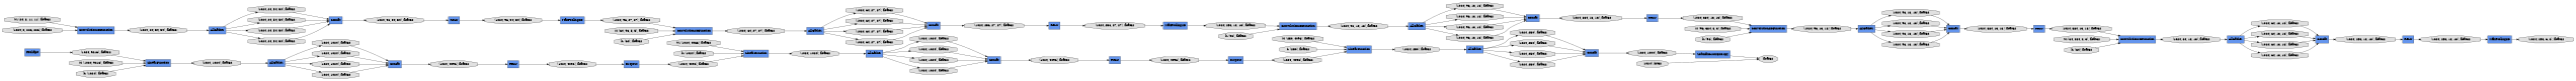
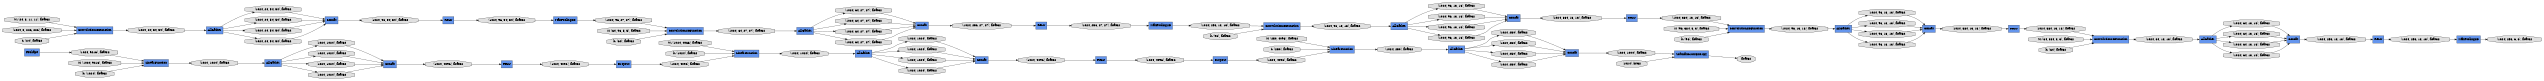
  digraph {
    rankdir=LR
    node [fillcolor="#E0E0E0" shape=octagon style=filled]
    n1 [label="(1024, 1024), float32"]
    n2 [fillcolor="#6495ED" label=Concat shape=record]
    n3 [label="(1024, 4096), float32"]
    n4 [label="(1024, 250), float32"]
    n5 [fillcolor="#6495ED" label=Concat shape=record]
    n6 [label="(1024, 1000), float32"]
    n7 [fillcolor="#6495ED" label=SoftmaxCrossEntropy shape=record]
    n8 [label=float32]
    n9 [label="(1024, 256, 13, 13), float32"]
    n10 [fillcolor="#6495ED" label=ReLU shape=record]
    n11 [label="(1024, 256, 13, 13), float32"]
    n12 [label="(1024, 64, 13, 13), float32"]
    n13 [fillcolor="#6495ED" label=Concat shape=record]
    n14 [label="W: (24, 3, 11, 11), float32"]
    n15 [fillcolor="#6495ED" label=Convolution2DFunction shape=record]
    n16 [label="(1024, 24, 54, 54), float32"]
    n17 [fillcolor="#6495ED" label=ReLU shape=record]
    n18 [label="(1024, 4096), float32"]
    n19 [fillcolor="#6495ED" label=Dropout shape=record]
    n20 [fillcolor="#6495ED" label=ReLU shape=record]
    n21 [label="(1024, 4096), float32"]
    n22 [label="(1024, 9216), float32"]
    n23 [fillcolor="#6495ED" label=LinearFunction shape=record]
    n24 [label="(1024, 1024), float32"]
    n25 [label="(1024, 96, 54, 54), float32"]
    n26 [fillcolor="#6495ED" label=MaxPooling2D shape=record]
    n27 [label="(1024, 96, 27, 27), float32"]
    n28 [label="(1024, 1024), float32"]
    n29 [fillcolor="#6495ED" label=AllGather shape=record]
    n30 [label="(1024, 1024), float32"]
    n31 [label="(1024, 1024), float32"]
    n32 [label="(1024, 1024), float32"]
    n33 [label="(1024, 1024), float32"]
    n34 [fillcolor="#6495ED" label=Concat shape=record]
    n35 [label="(1024, 64, 27, 27), float32"]
    n36 [fillcolor="#6495ED" label=Concat shape=record]
    n37 [label="(1024, 256, 27, 27), float32"]
    n38 [label="(1024, 64, 13, 13), float32"]
    n39 [fillcolor="#6495ED" label=AllGather shape=record]
    n40 [label="(1024, 64, 13, 13), float32"]
    n41 [label="(1024, 64, 13, 13), float32"]
    n42 [label="(1024, 64, 13, 13), float32"]
    n43 [label="(1024, 4096), float32"]
    n44 [fillcolor="#6495ED" label=LinearFunction shape=record]
    n45 [label="(1024, 256, 27, 27), float32"]
    n46 [fillcolor="#6495ED" label=MaxPooling2D shape=record]
    n47 [label="(1024, 256, 13, 13), float32"]
    n48 [fillcolor="#6495ED" label=AllGather shape=record]
    n49 [label="(1024, 384, 13, 13), float32"]
    n50 [fillcolor="#6495ED" label=ReLU shape=record]
    n51 [label="(1024, 384, 13, 13), float32"]
    n52 [label="(1024, 24, 54, 54), float32"]
    n53 [fillcolor="#6495ED" label=Concat shape=record]
    n54 [label="(1024, 96, 54, 54), float32"]
    n55 [fillcolor="#6495ED" label=Dropout shape=record]
    n56 [label="(1024, 4096), float32"]
    n57 [fillcolor="#6495ED" label=LinearFunction shape=record]
    n58 [label="(1024, 1024), float32"]
    n59 [label="(1024, 1024), float32"]
    n60 [fillcolor="#6495ED" label=Convolution2DFunction shape=record]
    n61 [fillcolor="#6495ED" label=AllGather shape=record]
    n62 [label="(1024, 1024), float32"]
    n63 [label="(1024, 4096), float32"]
    n64 [fillcolor="#6495ED" label=MaxPooling2D shape=record]
    n65 [label="(1024, 256, 6, 6), float32"]
    n66 [fillcolor="#6495ED" label=AllGather shape=record]
    n67 [label="(1024, 64, 27, 27), float32"]
    n68 [label="(1024, 64, 27, 27), float32"]
    n69 [label="(1024, 64, 27, 27), float32"]
    n70 [fillcolor="#6495ED" label=Reshape shape=record]
    n71 [fillcolor="#6495ED" label=ReLU shape=record]
    n72 [label="(1024, 24, 54, 54), float32"]
    n73 [fillcolor="#6495ED" label=ReLU shape=record]
    n74 [fillcolor="#6495ED" label=Convolution2DFunction shape=record]
    n75 [label="(1024, 64, 27, 27), float32"]
    n76 [label="(1024, 96, 13, 13), float32"]
    n77 [fillcolor="#6495ED" label=AllGather shape=record]
    n78 [label="(1024, 24, 54, 54), float32"]
    n79 [label="(1024, 96, 13, 13), float32"]
    n80 [fillcolor="#6495ED" label=Concat shape=record]
    n81 [label="(1024, 96, 13, 13), float32"]
    n82 [label="W: (250, 4096), float32"]
    n83 [label="(1024, 250), float32"]
    n84 [label="(1024, 384, 13, 13), float32"]
    n85 [fillcolor="#6495ED" label=ReLU shape=record]
    n86 [label="(1024, 384, 13, 13), float32"]
    n87 [label="W: (64, 96, 5, 5), float32"]
    n88 [fillcolor="#6495ED" label=Convolution2DFunction shape=record]
    n89 [label="b: (250), float32"]
    n90 [fillcolor="#6495ED" label=AllGather shape=record]
    n91 [label="(1024, 96, 13, 13), float32"]
    n92 [label="(1024, 96, 13, 13), float32"]
    n93 [label="(1024, 96, 13, 13), float32"]
    n94 [label="(1024, 96, 13, 13), float32"]
    n95 [label="(1024, 96, 13, 13), float32"]
    n96 [label="(1024, 96, 13, 13), float32"]
    n97 [fillcolor="#6495ED" label=Concat shape=record]
    n98 [label="b: (64), float32"]
    n99 [label="(1024, 24, 54, 54), float32"]
    n100 [fillcolor="#6495ED" label=Convolution2DFunction shape=record]
    n101 [label="(1024, 3, 226, 226), float32"]
    n102 [label="b: (96), float32"]
    n103 [label="W: (96, 384, 3, 3), float32"]
    n104 [label="(1024, 96, 13, 13), float32"]
    n105 [fillcolor="#6495ED" label=AllGather shape=record]
    n106 [label="(1024, 250), float32"]
    n107 [label="(1024, 250), float32"]
    n108 [label="(1024, 250), float32"]
    n109 [label="b: (96), float32"]
    n110 [label="W: (64, 384, 3, 3), float32"]
    n111 [label="b: (64), float32"]
    n112 [label="(1024), int32"]
    n113 [label="W: (1024, 9216), float32"]
    n114 [label="b: (1024), float32"]
    n115 [label="W: (1024, 4066), float32"]
+   n116 [label="b: (24), float32"]
    n117 [label="b: (1024), float32"]
    n1 -> n2
    n2 -> n3
    n3 -> n20
    n4 -> n5
    n5 -> n6
    n6 -> n7
    n7 -> n8
    n9 -> n10
    n10 -> n11
    n11 -> n64
    n12 -> n13
    n13 -> n9
    n14 -> n15
    n15 -> n16
    n16 -> n48
    n17 -> n18
    n18 -> n19
    n19 -> n43
    n20 -> n21
    n21 -> n55
    n22 -> n23
    n23 -> n24
    n24 -> n61
    n25 -> n26
    n26 -> n27
    n27 -> n74
    n28 -> n2
    n29 -> n30
    n29 -> n31
    n29 -> n32
    n29 -> n33
    n30 -> n34
    n31 -> n34
    n32 -> n34
    n33 -> n34
    n34 -> n63
    n35 -> n36
    n36 -> n37
    n37 -> n71
    n38 -> n39
    n39 -> n12
    n39 -> n40
    n39 -> n41
    n39 -> n42
    n40 -> n13
    n41 -> n13
    n42 -> n13
    n43 -> n44
    n44 -> n83
    n45 -> n46
    n46 -> n47
    n47 -> n60
    n48 -> n52
    n48 -> n72
    n48 -> n78
    n48 -> n99
    n49 -> n50
    n50 -> n51
    n51 -> n100
    n52 -> n53
    n53 -> n54
    n54 -> n73
    n55 -> n56
    n56 -> n57
    n57 -> n58
    n58 -> n29
    n59 -> n2
    n60 -> n76
    n61 -> n1
    n61 -> n28
    n61 -> n59
    n61 -> n62
    n62 -> n2
    n63 -> n17
    n64 -> n65
    n66 -> n35
    n66 -> n67
    n66 -> n68
    n66 -> n69
    n67 -> n36
    n68 -> n36
    n69 -> n36
    n70 -> n22
    n71 -> n45
    n72 -> n53
    n73 -> n25
    n74 -> n75
    n75 -> n66
    n76 -> n77
    n77 -> n93
    n77 -> n94
    n77 -> n95
    n77 -> n96
    n78 -> n53
    n79 -> n80
    n80 -> n49
    n81 -> n80
    n82 -> n44
    n83 -> n105
    n84 -> n85
    n85 -> n86
    n86 -> n88
    n87 -> n74
    n88 -> n104
    n89 -> n44
    n90 -> n79
    n90 -> n81
    n90 -> n91
    n90 -> n92
    n91 -> n80
    n92 -> n80
    n93 -> n97
    n94 -> n97
    n95 -> n97
    n96 -> n97
    n97 -> n84
    n98 -> n74
    n99 -> n53
    n100 -> n38
    n101 -> n15
    n102 -> n60
    n103 -> n88
    n104 -> n90
    n105 -> n4
    n105 -> n106
    n105 -> n107
    n105 -> n108
    n106 -> n5
    n107 -> n5
    n108 -> n5
    n109 -> n88
    n110 -> n100
    n111 -> n100
-   n112 -> n8
+   n112 -> n7
    n113 -> n23
    n114 -> n23
    n115 -> n57
+   n116 -> n15
    n117 -> n57
  }
